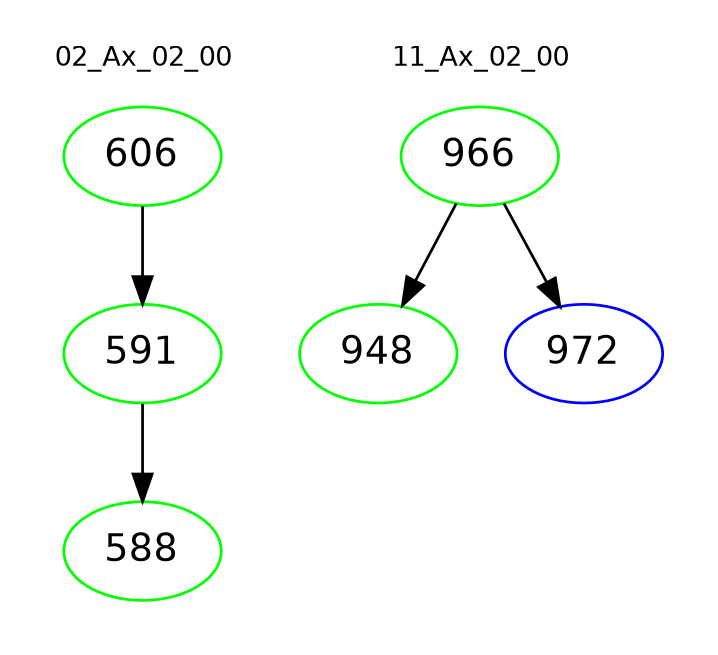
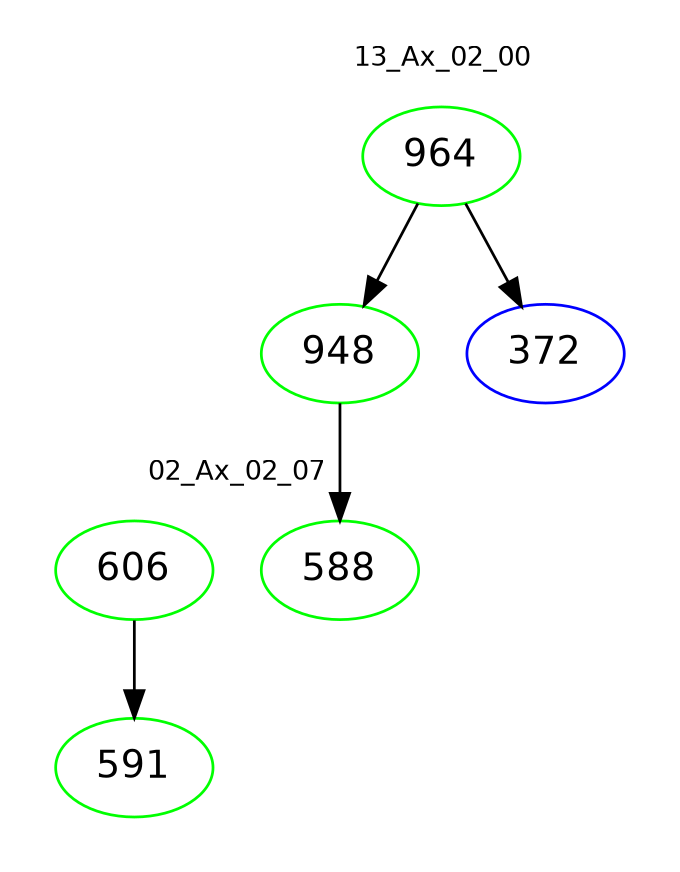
  digraph {
    fontname="DejaVu Sans"
    node [color=green fontname="DejaVu Sans"]
    edge [color=black fontname="DejaVu Sans"]
    n1 [label=591]
    n2 [label=588]
    n3 [label=606]
-   n4 [label=966]
+   n4 [label=964]
    n5 [label=948]
-   n6 [color=blue label=972]
+   n6 [color=blue label=372]
    subgraph cluster_1 {
      color=white
      fontsize=10
-     label="02_Ax_02_00"
+     label="02_Ax_02_07"
      n1
      n2
      n3
    }
    subgraph cluster_2 {
      color=white
      fontsize=10
-     label="11_Ax_02_00"
+     label="13_Ax_02_00"
      n4
      n5
      n6
    }
-   n1 -> n2
+   n5 -> n2
    n3 -> n1
    n4 -> n5
    n4 -> n6
  }
